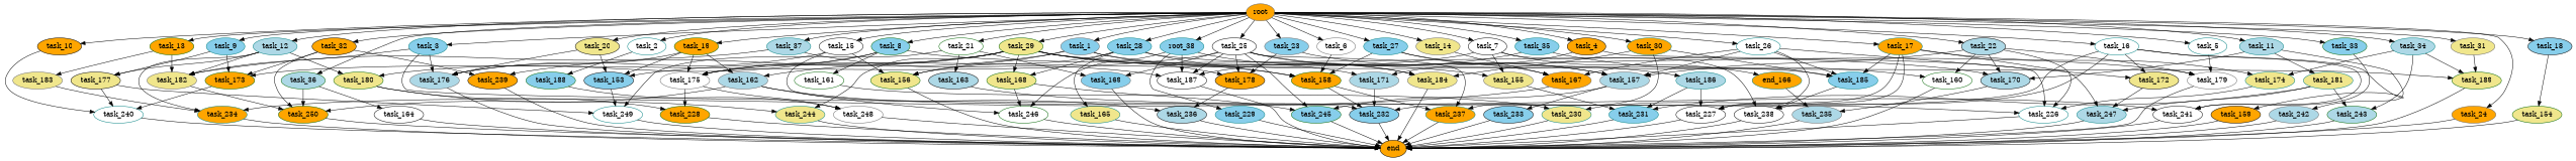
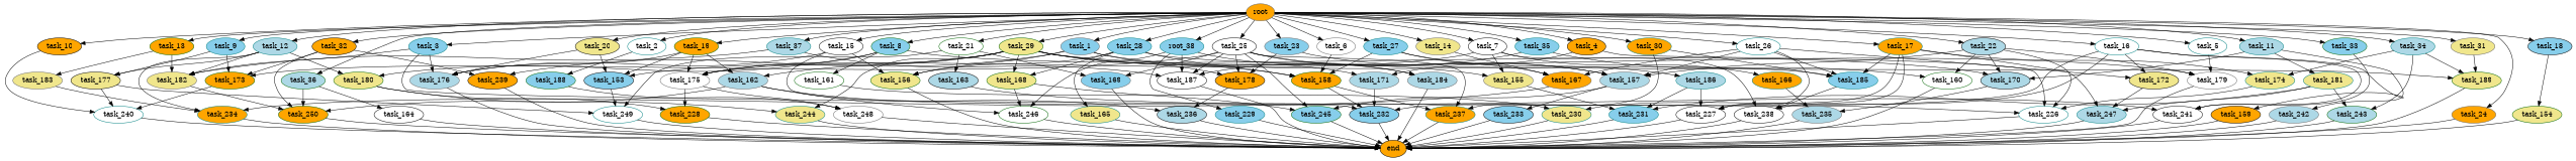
  digraph {
    node [color=teal fillcolor=white style=filled]
    task_12 [fillcolor=lightblue]
    task_180 [color=darkgreen fillcolor=khaki]
    task_234 [fillcolor=orange]
    task_177 [color=black fillcolor=khaki]
    task_182 [color=gray40 fillcolor=khaki]
    task_228 [color=darkgreen fillcolor=orange]
    task_244 [fillcolor=khaki]
    end [color=black fillcolor=orange]
    task_249
    task_240
    task_250 [color=darkgreen fillcolor=orange]
    task_160 [color=darkgreen]
    task_36 [color=darkgreen fillcolor=lightblue]
    task_164 [color=black]
    task_19 [color=darkgreen fillcolor=orange]
    task_176 [color=gray40 fillcolor=lightblue]
    task_153 [color=black fillcolor=skyblue]
    task_162 [color=gray40 fillcolor=lightblue]
    task_175 [color=gray40]
    task_246 [color=darkgreen]
    task_236 [color=black fillcolor=lightblue]
    task_248 [color=gray40]
    root [color=gray40 fillcolor=orange]
    task_10 [color=black fillcolor=orange]
    task_18 [color=black fillcolor=skyblue]
    task_1 [color=gray40 fillcolor=skyblue]
    task_4 [color=black fillcolor=orange]
    task_33 [color=darkgreen fillcolor=skyblue]
    task_8 [color=darkgreen fillcolor=skyblue]
    task_15 [color=black]
    task_5
    task_27 [fillcolor=skyblue]
    task_14 [color=gray40 fillcolor=khaki]
    task_21 [color=darkgreen]
    n35 [fillcolor=skyblue label=root_38]
    task_16
    task_7 [color=black]
    task_26
    task_30 [fillcolor=orange]
    task_17 [fillcolor=orange]
    task_31 [color=gray40 fillcolor=khaki]
    task_35 [fillcolor=skyblue]
    task_3 [fillcolor=skyblue]
    task_22 [color=black fillcolor=lightblue]
    task_2
    task_29 [color=darkgreen fillcolor=khaki]
    task_28 [fillcolor=skyblue]
    task_23 [color=gray40 fillcolor=skyblue]
    task_25 [color=black]
    task_6 [color=gray40]
    task_32 [color=black fillcolor=orange]
    task_20 [color=black fillcolor=khaki]
    task_9 [fillcolor=skyblue]
    task_37 [fillcolor=lightblue]
    task_34 [fillcolor=lightblue]
    task_13 [color=darkgreen fillcolor=orange]
    task_24 [color=gray40 fillcolor=orange]
    task_11 [fillcolor=lightblue]
    task_154 [color=darkgreen fillcolor=khaki]
    task_171 [color=gray40 fillcolor=lightblue]
    task_185 [fillcolor=skyblue]
    task_156 [color=darkgreen fillcolor=khaki]
    task_226
    task_241 [color=black]
    task_161 [color=darkgreen]
    task_170 [color=black fillcolor=lightblue]
    task_232 [color=black fillcolor=skyblue]
    task_179 [color=gray40]
    task_167 [color=gray40 fillcolor=orange]
    task_158 [color=darkgreen fillcolor=orange]
    task_186 [fillcolor=lightblue]
    task_169 [color=gray40 fillcolor=skyblue]
    task_163 [color=black fillcolor=lightblue]
    task_187 [color=black]
-   task_184 [color=gray40 fillcolor=khaki]
+   task_184 [color=gray40 fillcolor=lightblue]
    task_229 [fillcolor=skyblue]
    task_230 [fillcolor=khaki]
    task_172 [color=black fillcolor=khaki]
    task_159 [color=black fillcolor=orange]
-   task_166 [fillcolor=orange label=end_166]
+   task_166 [fillcolor=orange]
    task_238 [color=black]
    task_155 [color=gray40 fillcolor=khaki]
    task_227 [color=black]
    task_157 [color=gray40 fillcolor=lightblue]
    task_237 [fillcolor=orange]
    task_247 [fillcolor=lightblue]
    task_174 [fillcolor=khaki]
    task_189 [color=darkgreen fillcolor=khaki]
    task_188 [color=darkgreen fillcolor=skyblue]
    task_168 [color=darkgreen fillcolor=khaki]
    task_239 [color=black fillcolor=orange]
    task_178 [color=black fillcolor=orange]
    task_165 [fillcolor=khaki]
    task_245 [color=darkgreen fillcolor=skyblue]
    task_173 [color=darkgreen fillcolor=orange]
    task_243 [color=darkgreen fillcolor=lightblue]
    task_183 [color=gray40 fillcolor=khaki]
    task_242 [color=gray40 fillcolor=lightblue]
    task_181 [fillcolor=khaki]
    task_235 [color=gray40 fillcolor=lightblue]
    task_231 [fillcolor=skyblue]
    task_233 [color=black fillcolor=skyblue]
    task_12 -> task_180
    task_12 -> task_234
    task_12 -> task_177
    task_12 -> task_182
    task_180 -> task_228
    task_180 -> task_244
    task_234 -> end
    task_177 -> task_249
    task_177 -> task_240
    task_182 -> task_250
    task_228 -> end
    task_244 -> end
    task_249 -> end
    task_240 -> end
    task_250 -> end
    task_160 -> end
    task_36 -> task_250
    task_36 -> task_164
    task_164 -> end
    task_19 -> task_176
    task_19 -> task_153
    task_19 -> task_162
    task_19 -> task_175
    task_176 -> end
    task_153 -> task_249
    task_162 -> task_250
    task_162 -> task_246
    task_162 -> task_236
    task_175 -> task_228
    task_175 -> task_248
    task_246 -> end
    task_236 -> end
    task_248 -> end
    root -> task_12
    root -> task_36
    root -> task_19
    root -> task_10
    root -> task_18
    root -> task_1
    root -> task_4
    root -> task_33
    root -> task_8
    root -> task_15
    root -> task_5
    root -> task_27
    root -> task_14
    root -> task_21
    root -> n35
    root -> task_16
    root -> task_7
    root -> task_26
    root -> task_30
    root -> task_17
    root -> task_31
    root -> task_35
    root -> task_3
    root -> task_22
    root -> task_2
    root -> task_29
    root -> task_28
    root -> task_23
    root -> task_25
    root -> task_6
    root -> task_32
    root -> task_20
    root -> task_9
    root -> task_37
    root -> task_34
    root -> task_13
    root -> task_24
    root -> task_11
    task_10 -> task_240
    task_18 -> task_154
    task_1 -> task_153
    task_1 -> task_171
    task_1 -> task_185
    task_1 -> task_156
    task_4 -> task_171
    task_4 -> task_226
    task_33 -> task_241
    task_8 -> task_180
    task_8 -> task_175
    task_8 -> task_161
    task_8 -> task_170
    task_15 -> task_176
    task_15 -> task_156
    task_15 -> task_232
    task_5 -> task_179
    task_27 -> task_167
    task_27 -> task_158
    task_27 -> task_186
    task_14 -> task_167
    task_21 -> task_249
    task_21 -> task_169
    task_21 -> task_163
    n35 -> task_246
    n35 -> task_187
    n35 -> task_184
    n35 -> task_229
    task_16 -> task_241
    task_16 -> task_232
    task_16 -> task_230
    task_16 -> task_172
    task_16 -> task_159
    task_7 -> task_175
    task_7 -> task_166
    task_7 -> task_238
    task_7 -> task_155
    task_26 -> task_185
    task_26 -> task_167
    task_26 -> task_172
    task_26 -> task_227
    task_26 -> task_157
    task_30 -> task_185
-   task_30 -> task_184
    task_30 -> task_237
    task_17 -> task_185
    task_17 -> task_238
    task_17 -> task_227
    task_17 -> task_247
    task_17 -> task_174
    task_31 -> task_189
    task_35 -> task_160
    task_35 -> task_187
    task_3 -> task_182
    task_3 -> task_176
    task_3 -> task_226
    task_22 -> task_160
    task_22 -> task_226
    task_22 -> task_170
    task_22 -> task_179
    task_22 -> task_157
    task_2 -> task_188
    task_29 -> task_244
    task_29 -> task_162
    task_29 -> task_175
    task_29 -> task_179
    task_29 -> task_158
    task_29 -> task_155
    task_29 -> task_168
    task_29 -> task_239
    task_29 -> task_178
    task_28 -> task_156
    task_28 -> task_158
    task_28 -> task_189
    task_28 -> task_168
    task_28 -> task_165
    task_23 -> task_157
    task_23 -> task_178
    task_25 -> task_169
    task_25 -> task_187
    task_25 -> task_184
    task_25 -> task_157
    task_25 -> task_237
    task_25 -> task_178
    task_25 -> task_245
    task_25 -> task_173
    task_6 -> task_158
    task_32 -> task_250
    task_32 -> task_239
    task_32 -> task_173
    task_20 -> task_176
    task_20 -> task_153
    task_9 -> task_177
    task_9 -> task_173
    task_37 -> task_182
    task_37 -> task_187
    task_34 -> task_174
    task_34 -> task_189
    task_34 -> task_243
    task_13 -> task_182
    task_13 -> task_183
    task_24 -> end
    task_11 -> task_170
    task_11 -> task_242
    task_11 -> task_181
    task_154 -> end
    task_171 -> task_232
    task_185 -> task_238
    task_156 -> end
    task_226 -> end
    task_241 -> end
    task_161 -> task_230
    task_170 -> task_235
    task_232 -> end
    task_179 -> end
    task_167 -> task_234
    task_158 -> task_232
    task_158 -> task_237
    task_186 -> task_227
    task_186 -> task_231
    task_169 -> end
    task_163 -> task_241
    task_187 -> end
    task_184 -> end
    task_229 -> end
    task_230 -> end
    task_172 -> task_247
    task_159 -> end
    task_166 -> task_235
    task_238 -> end
    task_155 -> task_231
    task_227 -> end
    task_157 -> task_245
    task_157 -> task_233
    task_237 -> end
    task_247 -> end
    task_174 -> task_226
    task_189 -> end
    task_188 -> task_248
    task_168 -> task_246
    task_168 -> task_245
    task_239 -> end
    task_178 -> task_236
    task_165 -> end
    task_245 -> end
    task_173 -> task_240
    task_243 -> end
    task_183 -> task_234
    task_242 -> end
    task_181 -> task_247
    task_181 -> task_243
    task_181 -> task_231
    task_235 -> end
    task_231 -> end
    task_233 -> end
  }
